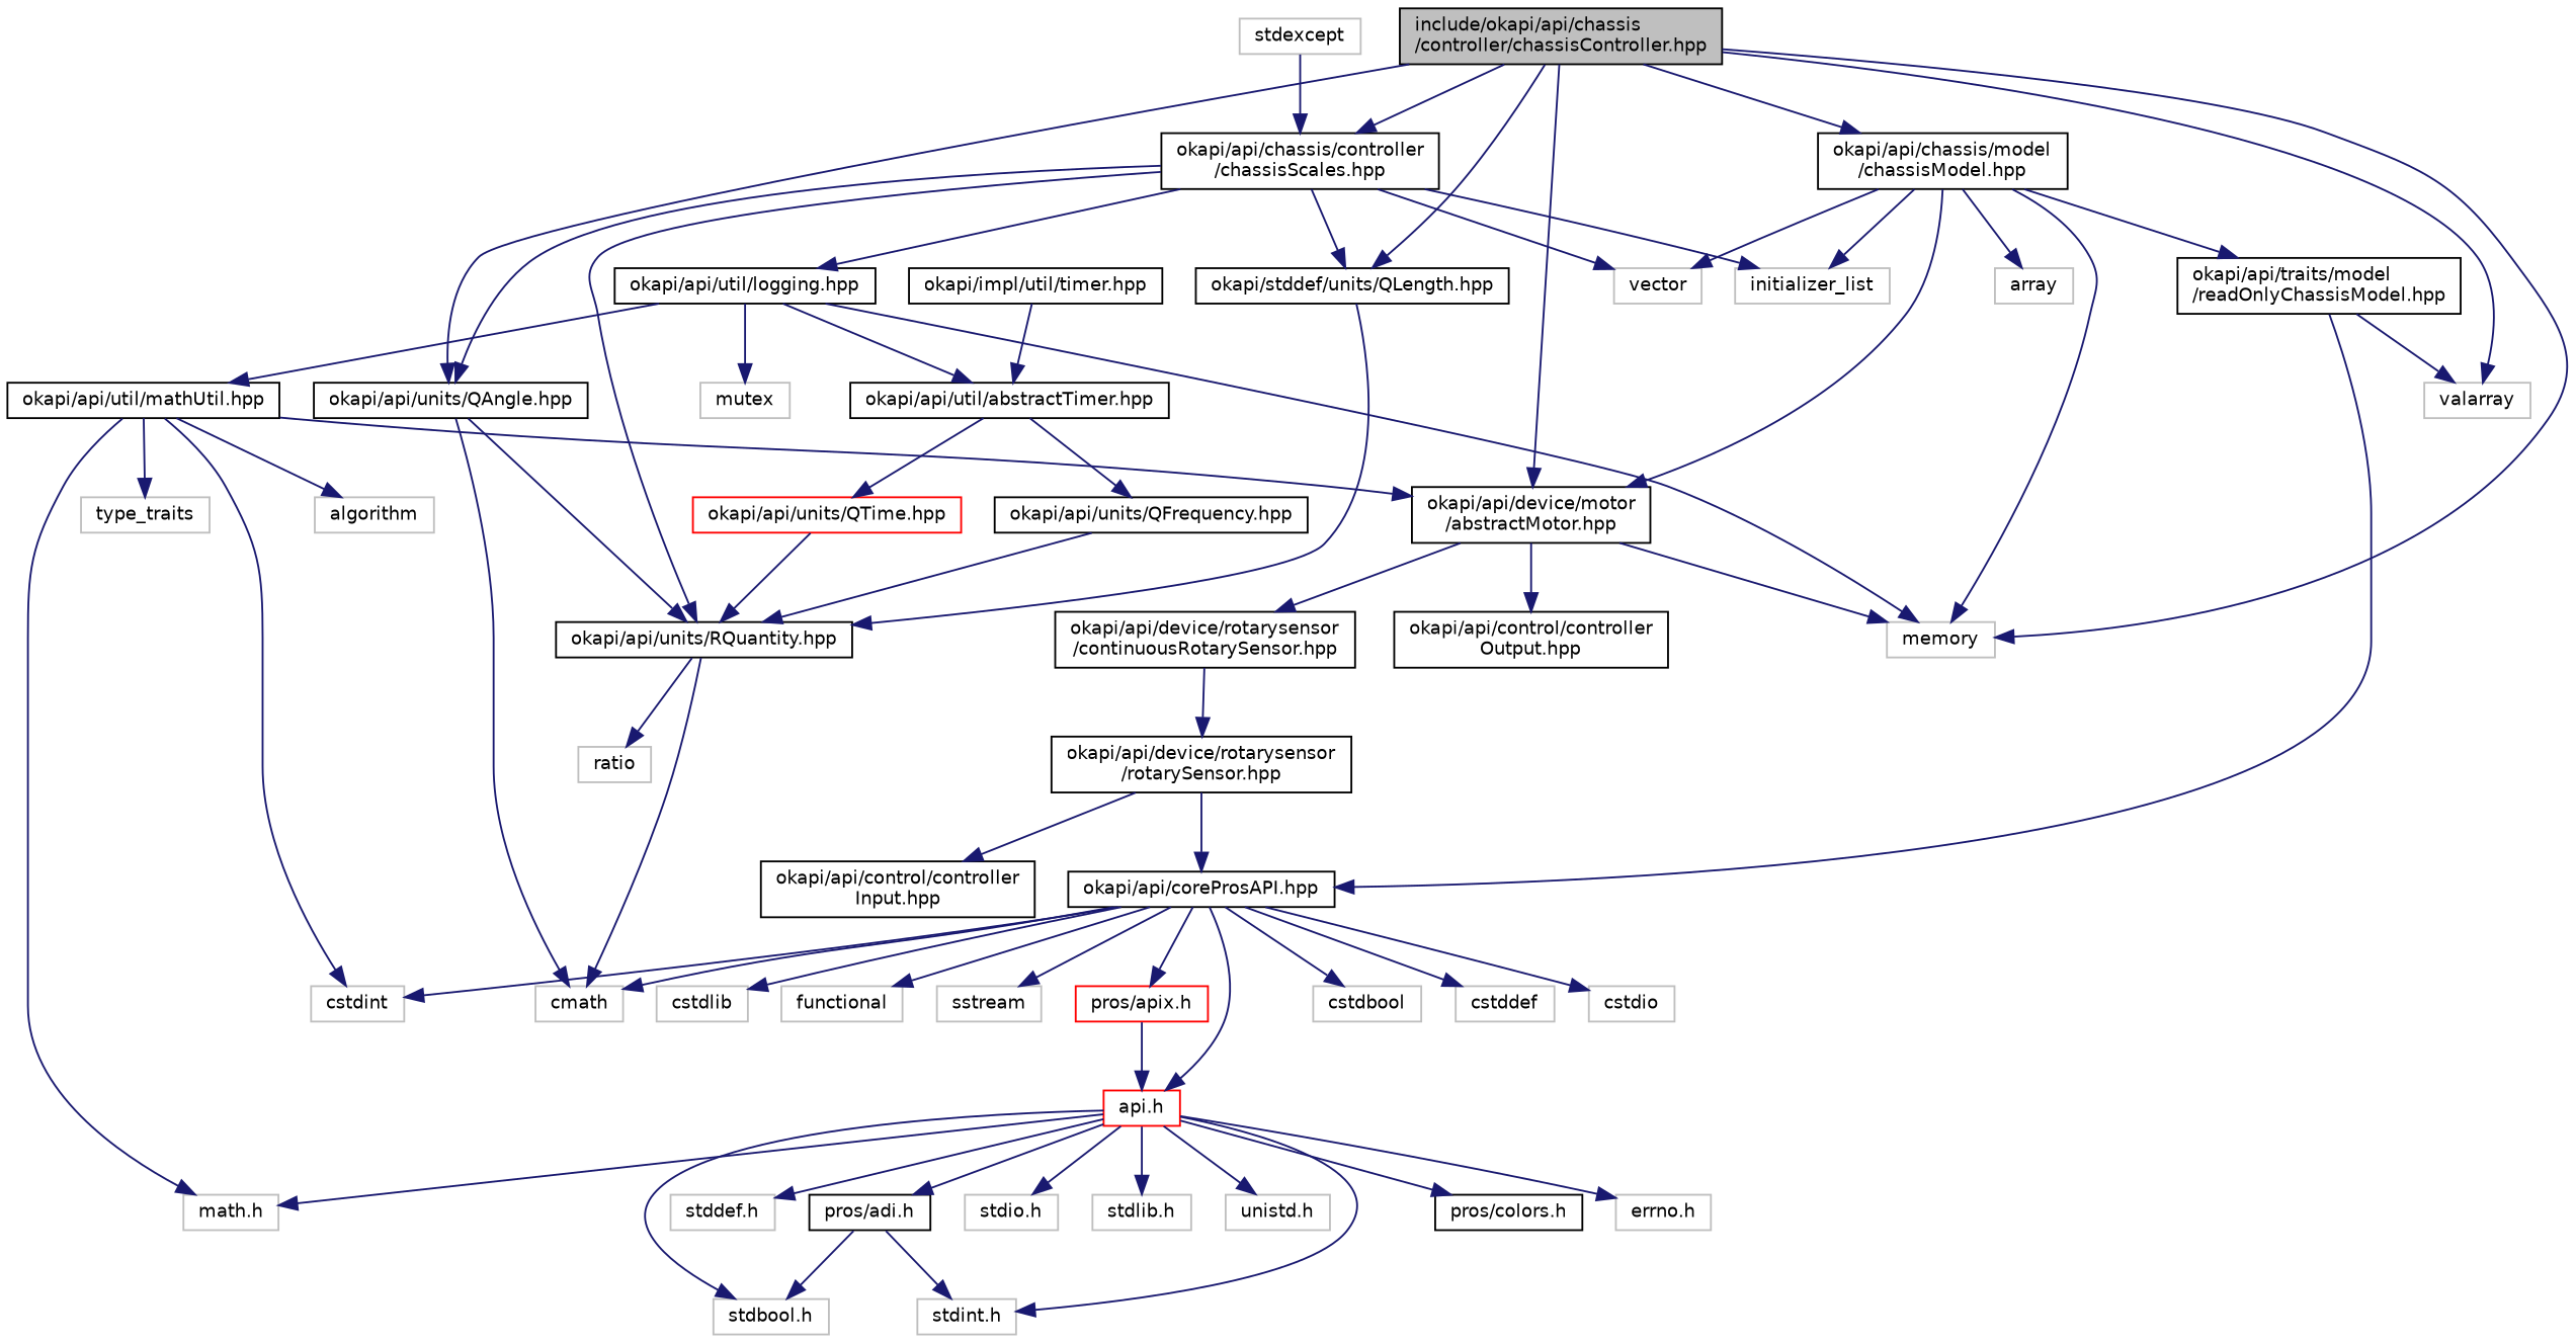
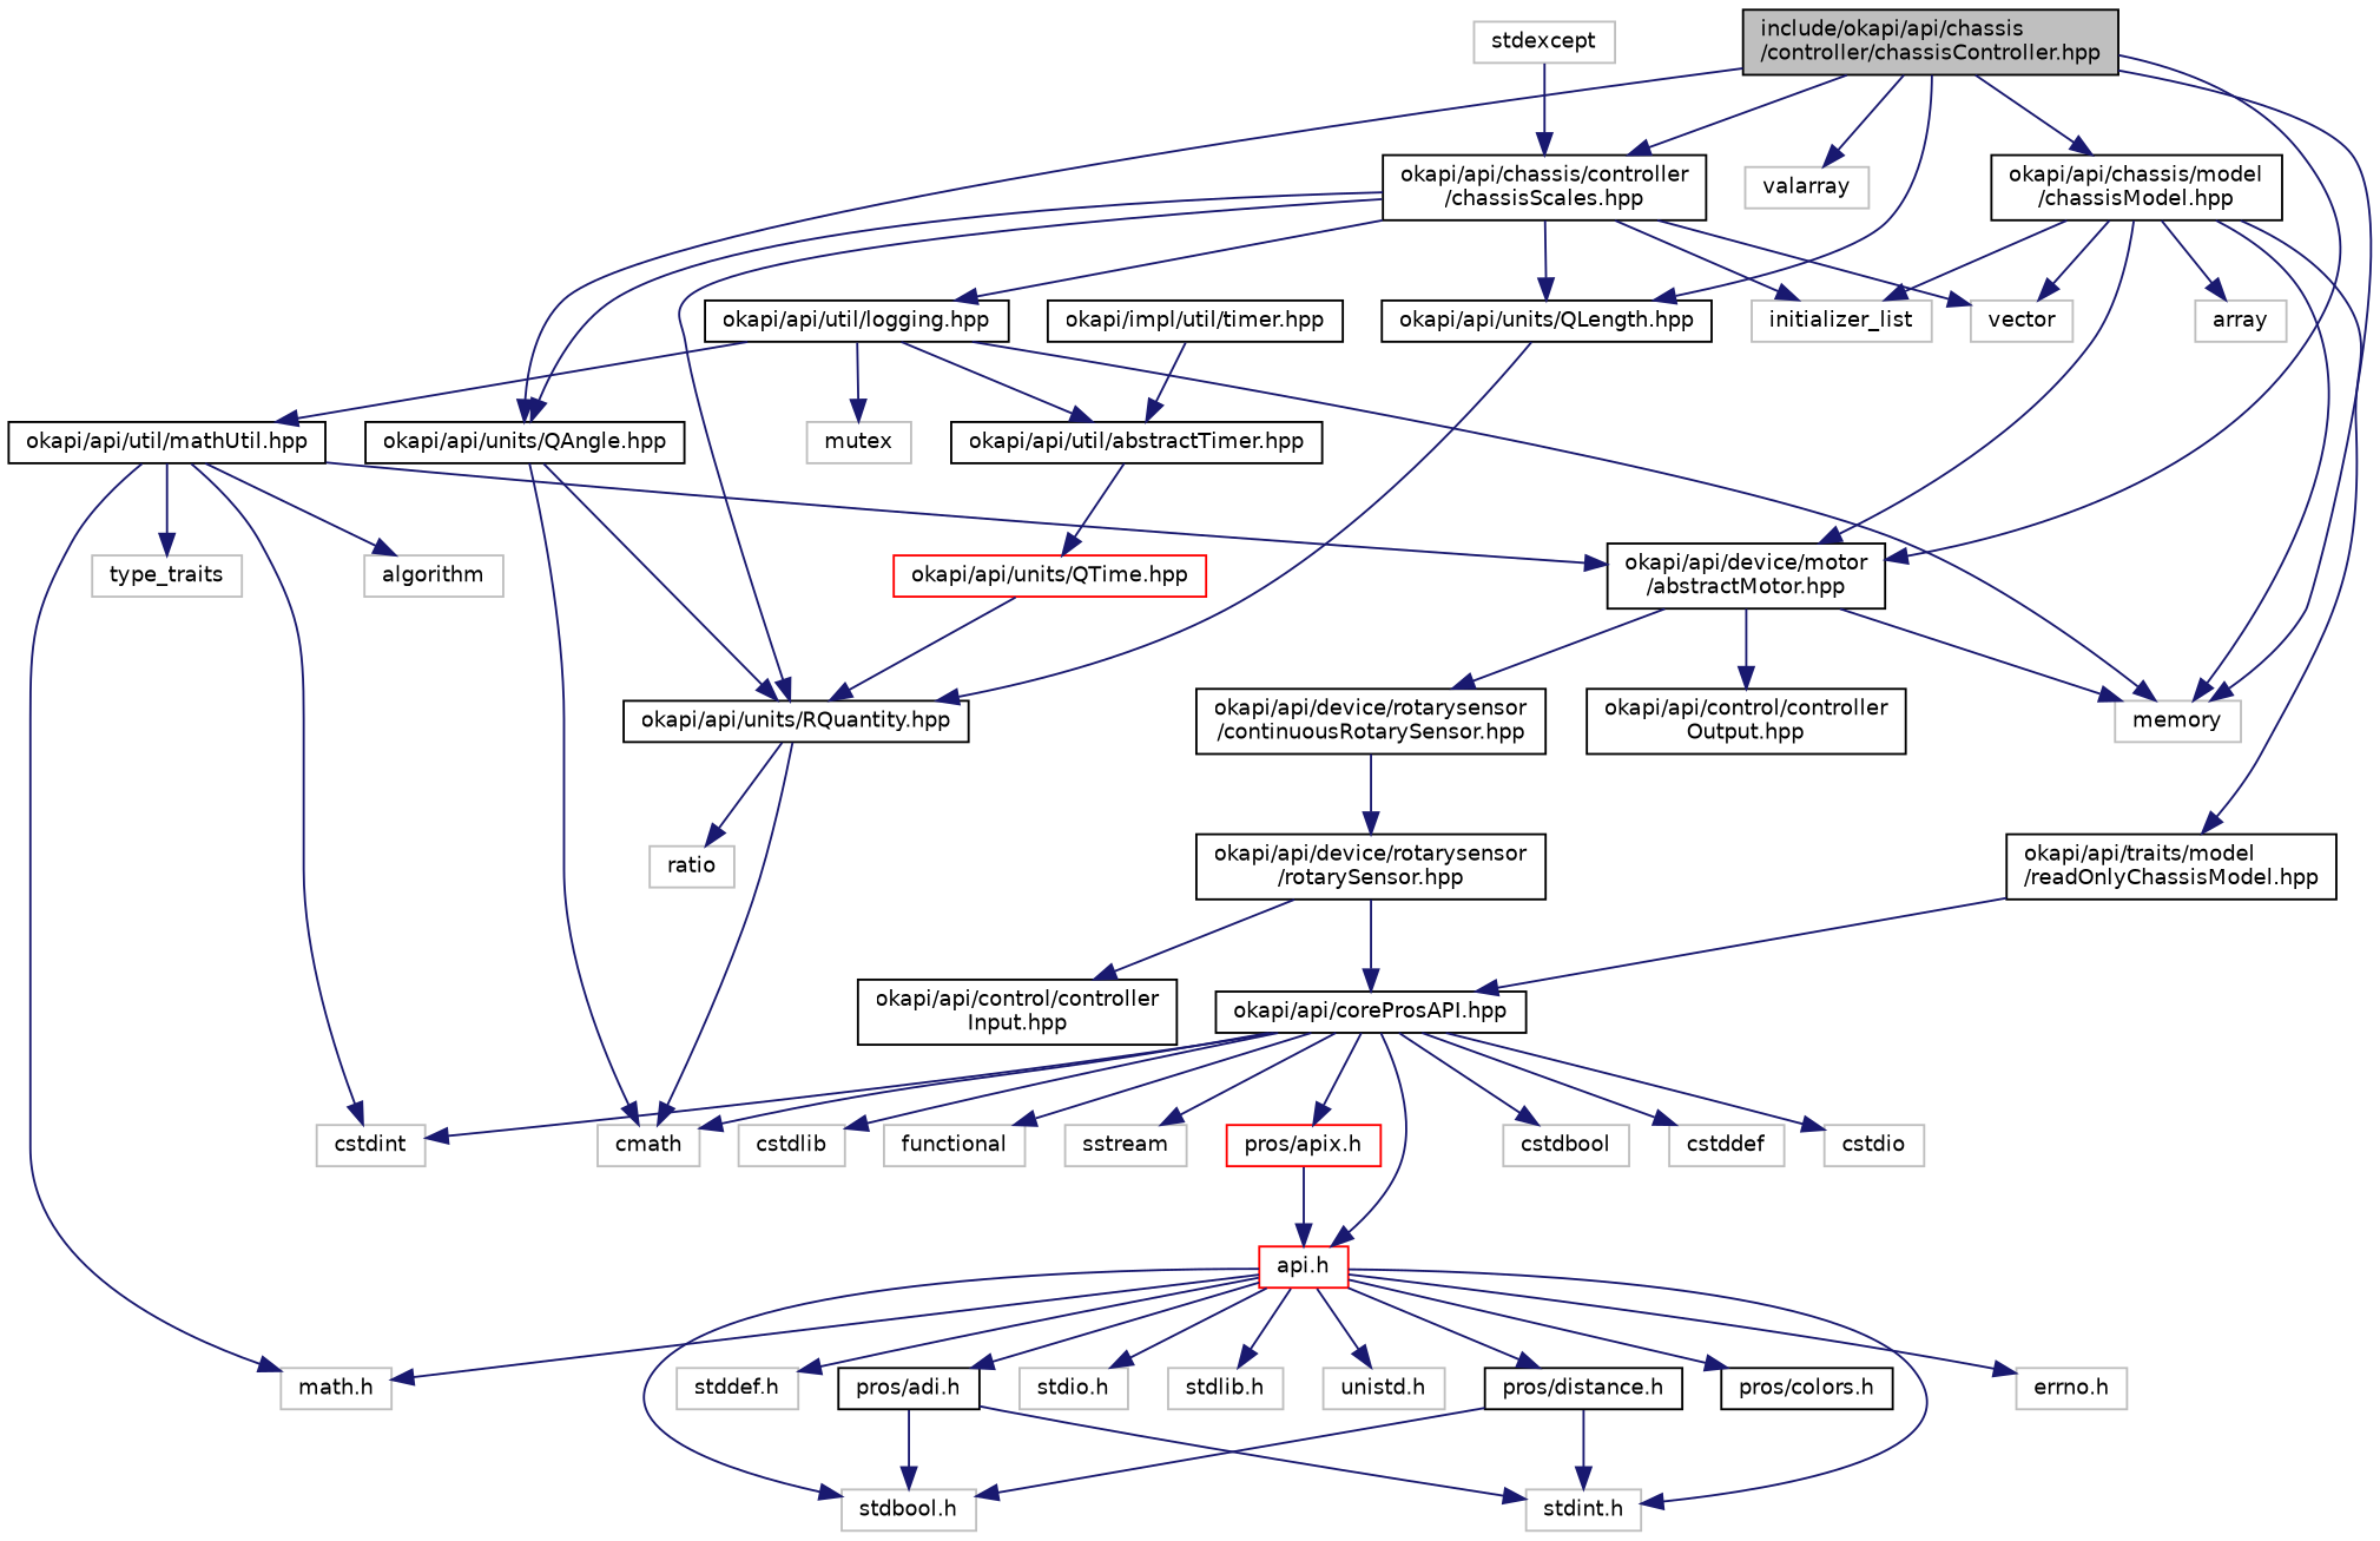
  digraph {
    node [color=grey75 fillcolor=white fontname=Helvetica fontsize=10 shape=record style=filled]
    edge [color=midnightblue fontname=Helvetica fontsize=10 labelfontname=Helvetica labelfontsize=10 style=solid]
    n1 [color=black fillcolor=grey75 fontcolor=black height=0.2 label="include/okapi/api/chassis\l/controller/chassisController.hpp" width=0.4]
    n2 [height=0.2 label=memory width=0.4]
    n3 [height=0.2 label=valarray width=0.4]
    n4 [color=black height=0.2 label="okapi/api/chassis/controller\l/chassisScales.hpp" width=0.4]
    n5 [color=black height=0.2 label="okapi/api/units/QAngle.hpp" width=0.4]
-   n6 [color=black height=0.2 label="okapi/stddef/units/QLength.hpp" width=0.4]
+   n6 [color=black height=0.2 label="okapi/api/units/QLength.hpp" width=0.4]
    n7 [color=black height=0.2 label="okapi/api/device/motor\l/abstractMotor.hpp" width=0.4]
    n8 [color=black height=0.2 label="okapi/api/chassis/model\l/chassisModel.hpp" width=0.4]
    n9 [height=0.2 label=initializer_list width=0.4]
    n10 [height=0.2 label=vector width=0.4]
    n11 [color=black height=0.2 label="okapi/api/units/RQuantity.hpp" width=0.4]
    n12 [color=black height=0.2 label="okapi/api/util/logging.hpp" width=0.4]
    n13 [height=0.2 label=cmath width=0.4]
    n14 [color=black height=0.2 label="okapi/api/control/controller\lOutput.hpp" width=0.4]
    n15 [color=black height=0.2 label="okapi/api/device/rotarysensor\l/continuousRotarySensor.hpp" width=0.4]
    n16 [height=0.2 label=array width=0.4]
    n17 [color=black height=0.2 label="okapi/api/traits/model\l/readOnlyChassisModel.hpp" width=0.4]
    n18 [height=0.2 label=stdexcept width=0.4]
    n19 [height=0.2 label=ratio width=0.4]
    n20 [height=0.2 label=mutex width=0.4]
    n21 [color=black height=0.2 label="okapi/api/util/abstractTimer.hpp" width=0.4]
    n22 [color=black height=0.2 label="okapi/api/util/mathUtil.hpp" width=0.4]
    n23 [color=black height=0.2 label="okapi/api/coreProsAPI.hpp" width=0.4]
    n24 [height=0.2 label=cstdbool width=0.4]
    n25 [height=0.2 label=cstddef width=0.4]
    n26 [height=0.2 label=cstdint width=0.4]
    n27 [height=0.2 label=cstdio width=0.4]
    n28 [height=0.2 label=cstdlib width=0.4]
    n29 [height=0.2 label=functional width=0.4]
    n30 [height=0.2 label=sstream width=0.4]
    n31 [color=red height=0.2 label="api.h" width=0.4]
    n32 [color=red height=0.2 label="pros/apix.h" width=0.4]
-   n33 [color=black height=0.2 label="okapi/api/units/QFrequency.hpp" width=0.4]
    n34 [color=red height=0.2 label="okapi/api/units/QTime.hpp" width=0.4]
    n35 [height=0.2 label="math.h" width=0.4]
    n36 [height=0.2 label=algorithm width=0.4]
    n37 [height=0.2 label=type_traits width=0.4]
    n38 [color=black height=0.2 label="okapi/impl/util/timer.hpp" width=0.4]
    n39 [height=0.2 label="errno.h" width=0.4]
    n40 [height=0.2 label="stdbool.h" width=0.4]
    n41 [height=0.2 label="stddef.h" width=0.4]
    n42 [height=0.2 label="stdint.h" width=0.4]
    n43 [height=0.2 label="stdio.h" width=0.4]
    n44 [height=0.2 label="stdlib.h" width=0.4]
    n45 [height=0.2 label="unistd.h" width=0.4]
    n46 [color=black height=0.2 label="pros/adi.h" width=0.4]
    n47 [color=black height=0.2 label="pros/colors.h" width=0.4]
+   n48 [color=black height=0.2 label="pros/distance.h" width=0.4]
    n49 [color=black height=0.2 label="okapi/api/device/rotarysensor\l/rotarySensor.hpp" width=0.4]
    n50 [color=black height=0.2 label="okapi/api/control/controller\lInput.hpp" width=0.4]
    n1 -> n2
    n1 -> n3
    n1 -> n4
    n1 -> n5
    n1 -> n6
    n1 -> n7
    n1 -> n8
    n4 -> n5
    n4 -> n6
    n4 -> n9
    n4 -> n10
    n4 -> n11
    n4 -> n12
    n5 -> n11
    n5 -> n13
    n6 -> n11
    n7 -> n2
    n7 -> n14
    n7 -> n15
    n8 -> n2
    n8 -> n7
    n8 -> n9
    n8 -> n10
    n8 -> n16
    n8 -> n17
    n11 -> n13
    n11 -> n19
    n12 -> n2
    n12 -> n20
    n12 -> n21
    n12 -> n22
    n15 -> n49
-   n17 -> n3
    n17 -> n23
    n18 -> n4
-   n21 -> n33
    n21 -> n34
    n22 -> n7
    n22 -> n26
    n22 -> n35
    n22 -> n36
    n22 -> n37
    n23 -> n13
    n23 -> n24
    n23 -> n25
    n23 -> n26
    n23 -> n27
    n23 -> n28
    n23 -> n29
    n23 -> n30
    n23 -> n31
    n23 -> n32
    n31 -> n35
    n31 -> n39
    n31 -> n40
    n31 -> n41
    n31 -> n42
    n31 -> n43
    n31 -> n44
    n31 -> n45
    n31 -> n46
    n31 -> n47
+   n31 -> n48
    n32 -> n31
-   n33 -> n11
    n34 -> n11
    n38 -> n21
    n46 -> n40
    n46 -> n42
+   n48 -> n40
+   n48 -> n42
    n49 -> n23
    n49 -> n50
  }
